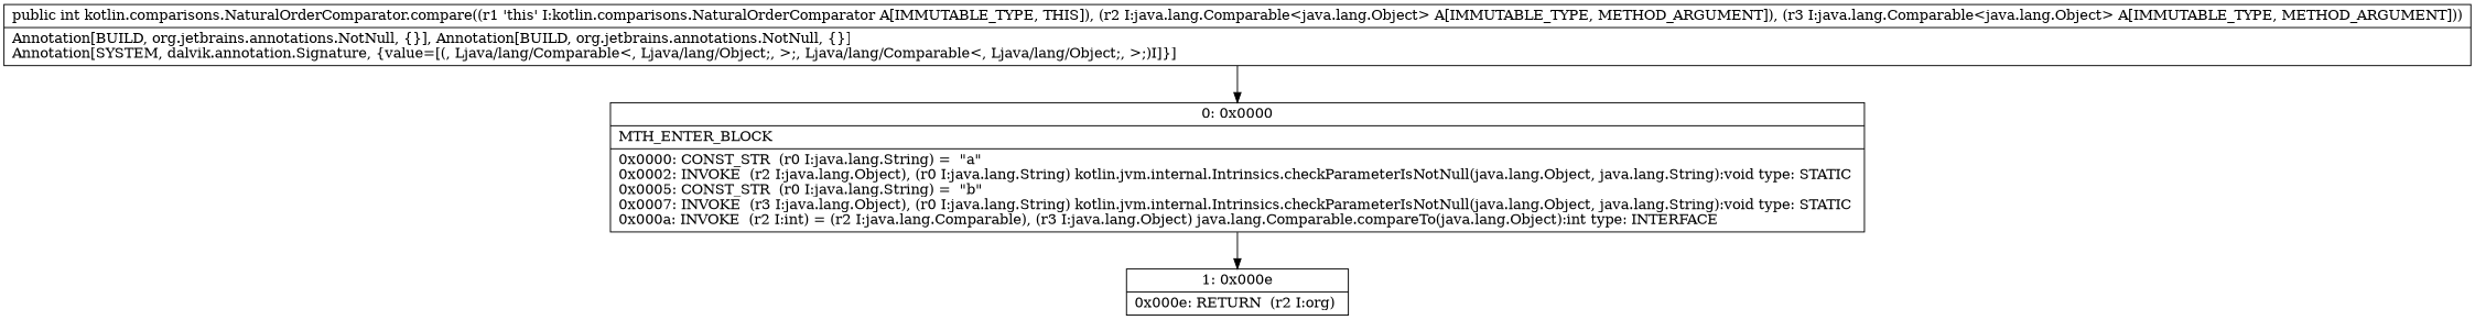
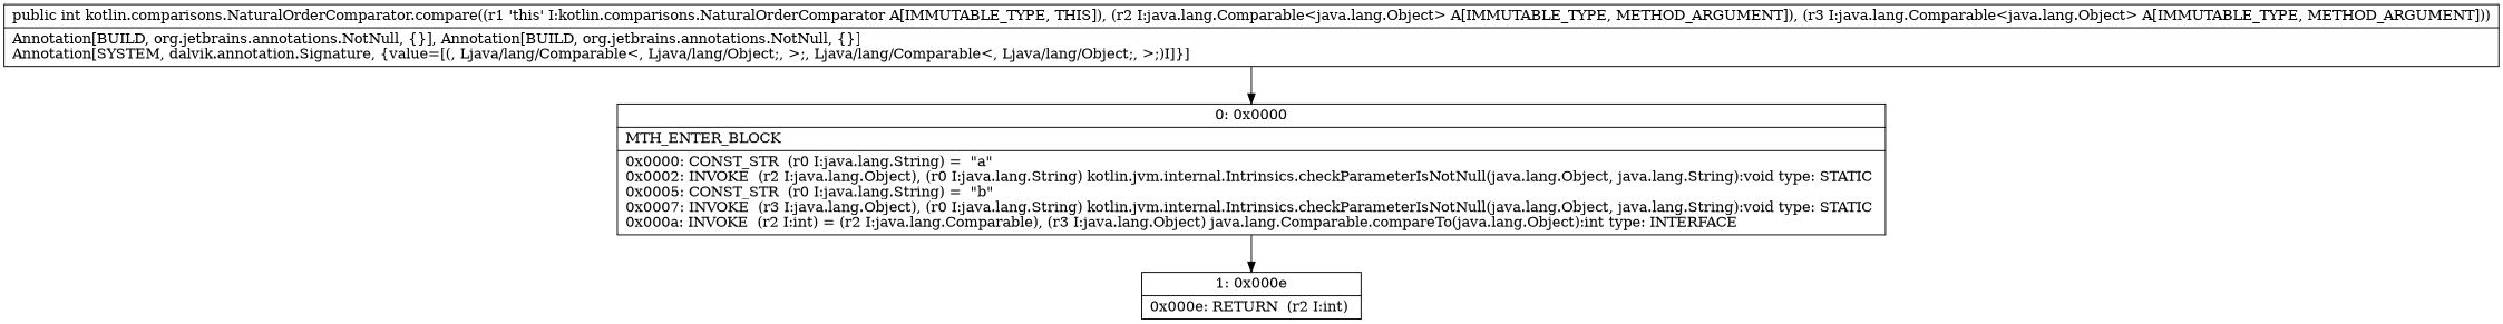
  digraph {
    node [shape=record]
    n1 [label="{0\:\ 0x0000|MTH_ENTER_BLOCK\l|0x0000: CONST_STR  (r0 I:java.lang.String) =  \"a\" \l0x0002: INVOKE  (r2 I:java.lang.Object), (r0 I:java.lang.String) kotlin.jvm.internal.Intrinsics.checkParameterIsNotNull(java.lang.Object, java.lang.String):void type: STATIC \l0x0005: CONST_STR  (r0 I:java.lang.String) =  \"b\" \l0x0007: INVOKE  (r3 I:java.lang.Object), (r0 I:java.lang.String) kotlin.jvm.internal.Intrinsics.checkParameterIsNotNull(java.lang.Object, java.lang.String):void type: STATIC \l0x000a: INVOKE  (r2 I:int) = (r2 I:java.lang.Comparable), (r3 I:java.lang.Object) java.lang.Comparable.compareTo(java.lang.Object):int type: INTERFACE \l}"]
-   n2 [label="{1\:\ 0x000e|0x000e: RETURN  (r2 I:org) \l}"]
+   n2 [label="{1\:\ 0x000e|0x000e: RETURN  (r2 I:int) \l}"]
    n3 [label="{public int kotlin.comparisons.NaturalOrderComparator.compare((r1 'this' I:kotlin.comparisons.NaturalOrderComparator A[IMMUTABLE_TYPE, THIS]), (r2 I:java.lang.Comparable\<java.lang.Object\> A[IMMUTABLE_TYPE, METHOD_ARGUMENT]), (r3 I:java.lang.Comparable\<java.lang.Object\> A[IMMUTABLE_TYPE, METHOD_ARGUMENT]))  | Annotation[BUILD, org.jetbrains.annotations.NotNull, \{\}], Annotation[BUILD, org.jetbrains.annotations.NotNull, \{\}]\lAnnotation[SYSTEM, dalvik.annotation.Signature, \{value=[(, Ljava\/lang\/Comparable\<, Ljava\/lang\/Object;, \>;, Ljava\/lang\/Comparable\<, Ljava\/lang\/Object;, \>;)I]\}]\l}"]
    n1 -> n2
    n3 -> n1
  }
